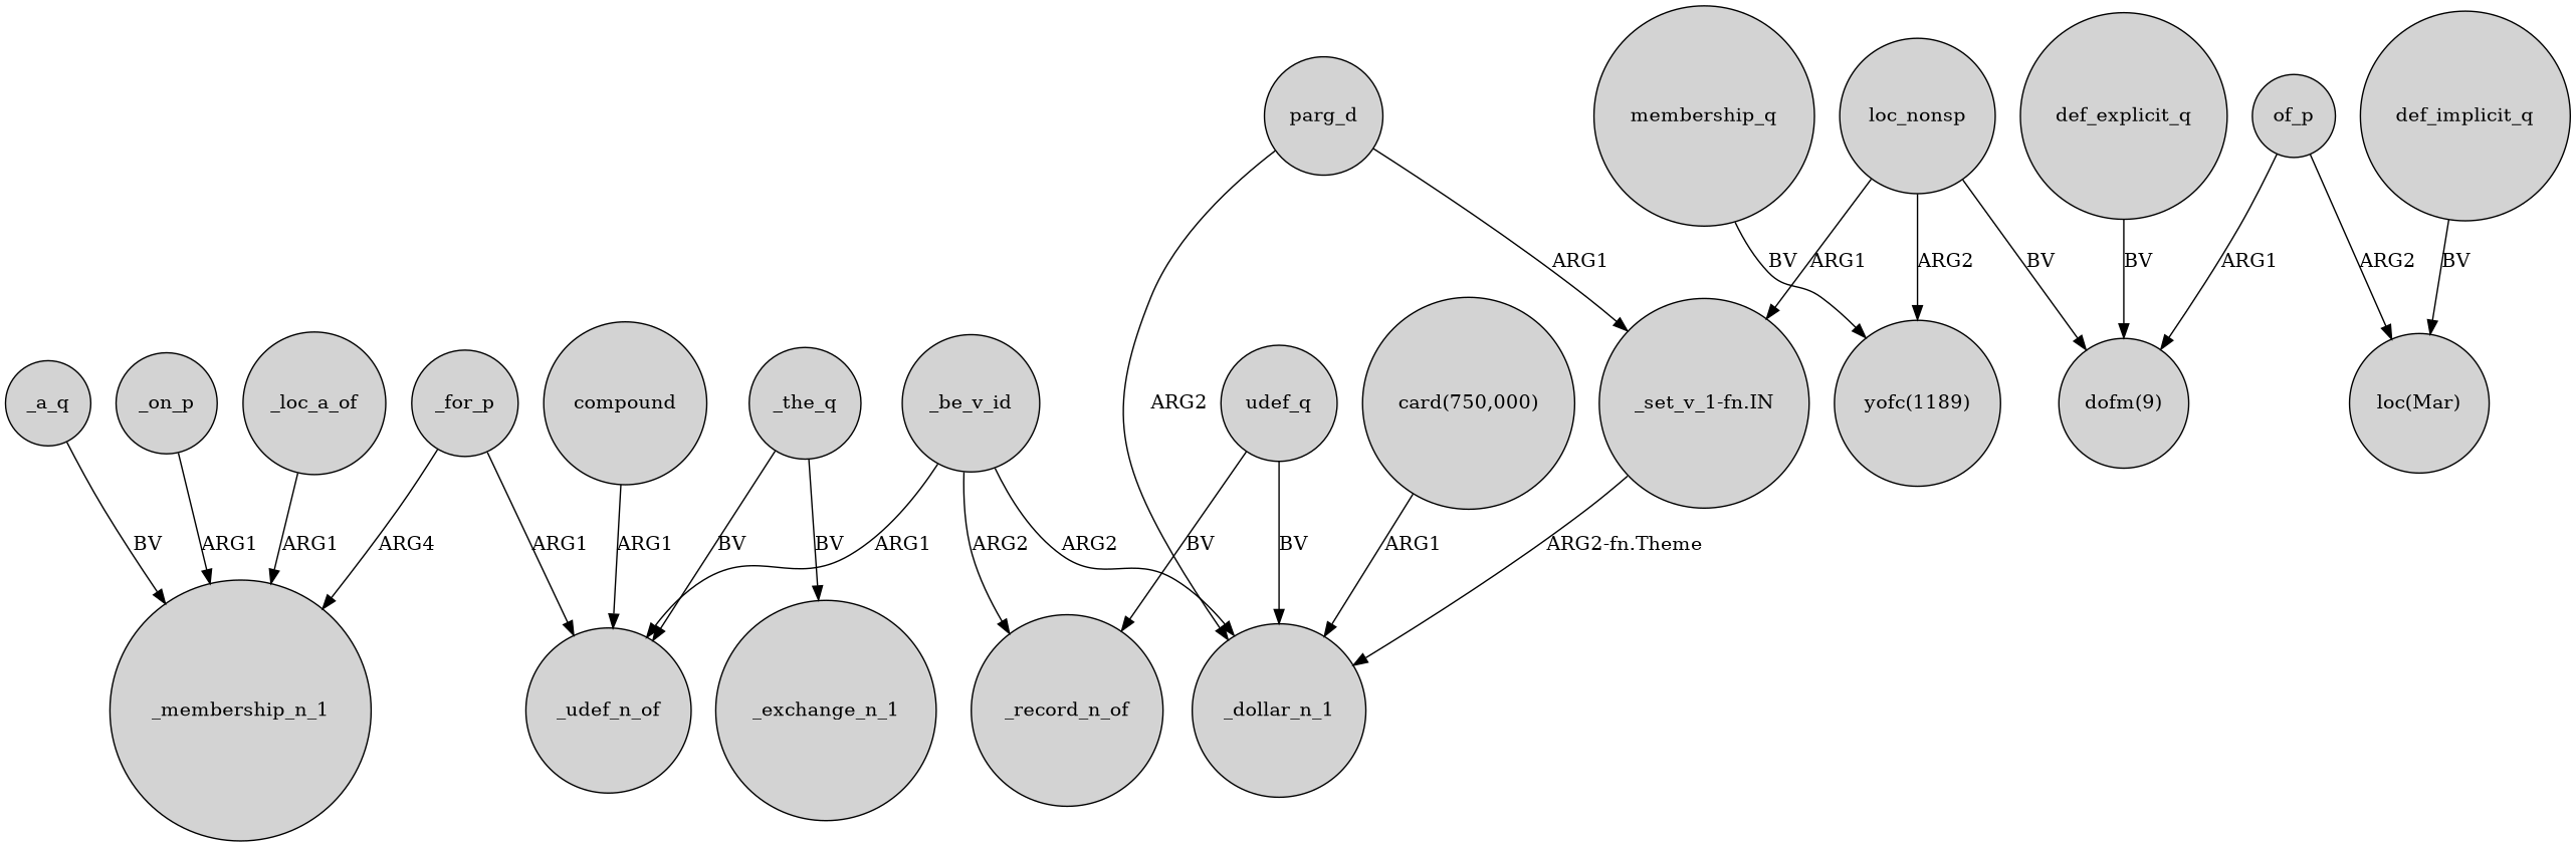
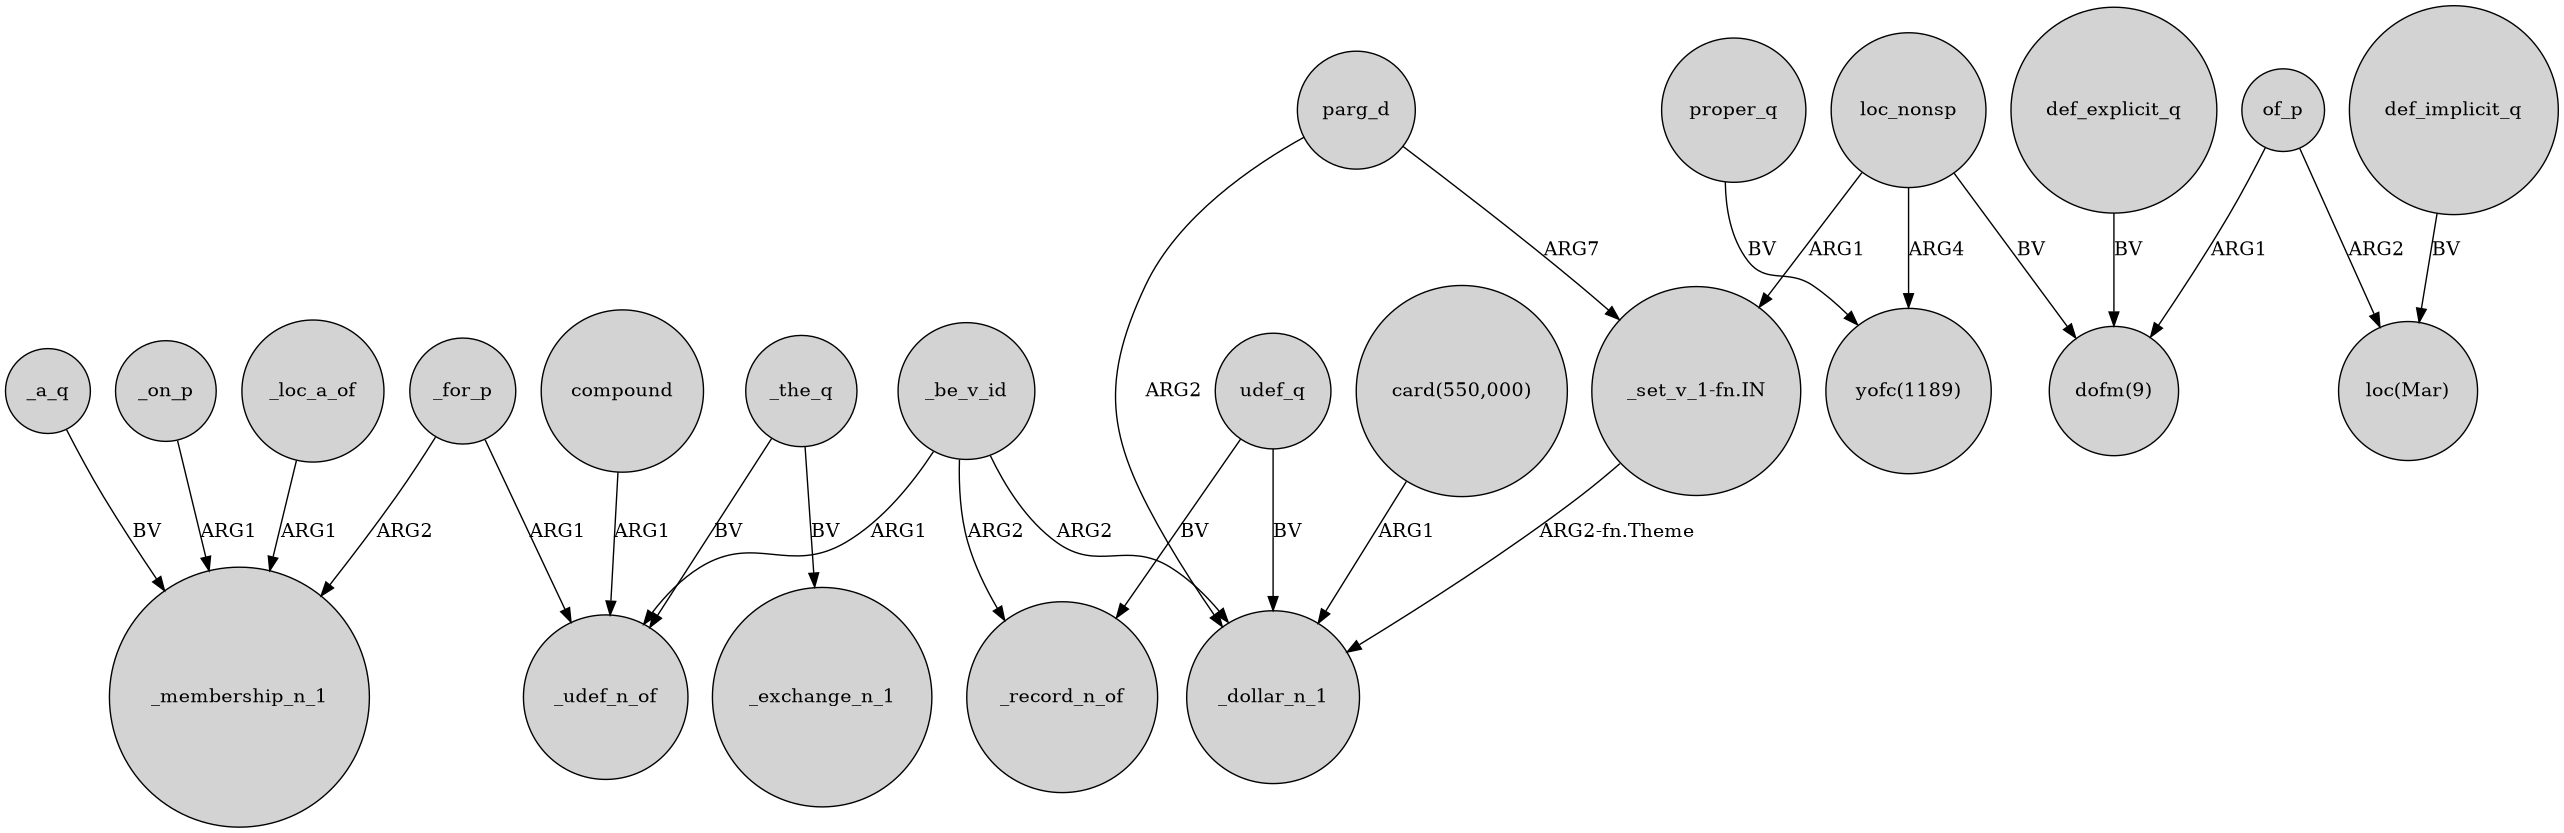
  digraph {
    node [shape=circle style=filled]
    n1 [label=_loc_a_of]
    _membership_n_1
    "_set_v_1-fn.IN"
    _dollar_n_1
    _be_v_id
    n6 [label=_udef_n_of]
    _record_n_of
    udef_q
    _on_p
    loc_nonsp
    n11 [label="yofc(1189)"]
    "dofm(9)"
    _the_q
    _exchange_n_1
    _for_p
    n16 [label="loc(Mar)"]
    def_implicit_q
-   proper_q [label=membership_q]
+   proper_q
    compound
-   "card(550,000)" [label="card(750,000)"]
+   "card(550,000)"
    of_p
    def_explicit_q
    parg_d
    _a_q
    n1 -> _membership_n_1 [label=ARG1]
    "_set_v_1-fn.IN" -> _dollar_n_1 [label="ARG2-fn.Theme"]
    _be_v_id -> _dollar_n_1 [label=ARG2]
    _be_v_id -> n6 [label=ARG1]
    _be_v_id -> _record_n_of [label=ARG2]
    udef_q -> _dollar_n_1 [label=BV]
    udef_q -> _record_n_of [label=BV]
    _on_p -> _membership_n_1 [label=ARG1]
    loc_nonsp -> "_set_v_1-fn.IN" [label=ARG1]
-   loc_nonsp -> n11 [label=ARG2]
+   loc_nonsp -> n11 [label=ARG4]
    loc_nonsp -> "dofm(9)" [label=BV]
    _the_q -> n6 [label=BV]
    _the_q -> _exchange_n_1 [label=BV]
-   _for_p -> _membership_n_1 [label=ARG4]
+   _for_p -> _membership_n_1 [label=ARG2]
    _for_p -> n6 [label=ARG1]
    def_implicit_q -> n16 [label=BV]
    proper_q -> n11 [label=BV]
    compound -> n6 [label=ARG1]
    "card(550,000)" -> _dollar_n_1 [label=ARG1]
    of_p -> "dofm(9)" [label=ARG1]
    of_p -> n16 [label=ARG2]
    def_explicit_q -> "dofm(9)" [label=BV]
-   parg_d -> "_set_v_1-fn.IN" [label=ARG1]
+   parg_d -> "_set_v_1-fn.IN" [label=ARG7]
    parg_d -> _dollar_n_1 [label=ARG2]
    _a_q -> _membership_n_1 [label=BV]
  }
